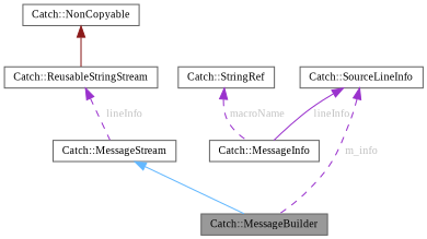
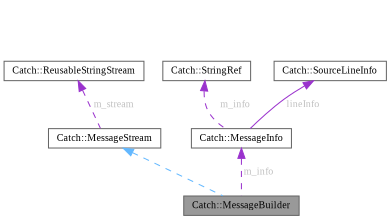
  digraph {
    fontname="Liberation Serif"
    node [color=gray40 fillcolor=white fontname="Liberation Serif" fontsize=10 shape=box style=filled]
    edge [color=darkorchid3 dir=back fontname="Liberation Serif" fontsize=10 labelfontname=Helvetica labelfontsize=10 style=solid fontcolor=grey]
    n1 [fillcolor=grey60 fontcolor=black height=0.2 label="Catch::MessageBuilder" width=0.4]
    n2 [height=0.2 label="Catch::MessageStream" width=0.4]
    n3 [height=0.2 label="Catch::ReusableStringStream" width=0.4]
-   n4 [height=0.2 label="Catch::NonCopyable" width=0.4]
    n5 [height=0.2 label="Catch::MessageInfo" width=0.4]
    n6 [height=0.2 label="Catch::StringRef" width=0.4]
    n7 [height=0.2 label="Catch::SourceLineInfo" width=0.4]
-   n2 -> n1 [color=steelblue1 fontcolor=""]
-   n3 -> n2 [label=" lineInfo" style=dashed]
-   n4 -> n3 [color=firebrick4 fontcolor=""]
-   n7 -> n1 [label=" m_info" style=dashed]
-   n6 -> n5 [label=" macroName" style=dashed]
+   n2 -> n1 [color=steelblue1 style=dashed fontcolor=""]
+   n3 -> n2 [label=" m_stream" style=dashed]
+   n5 -> n1 [label=" m_info" style=dashed]
+   n6 -> n5 [label=" m_info" style=dashed]
    n7 -> n5 [label=" lineInfo"]
  }
